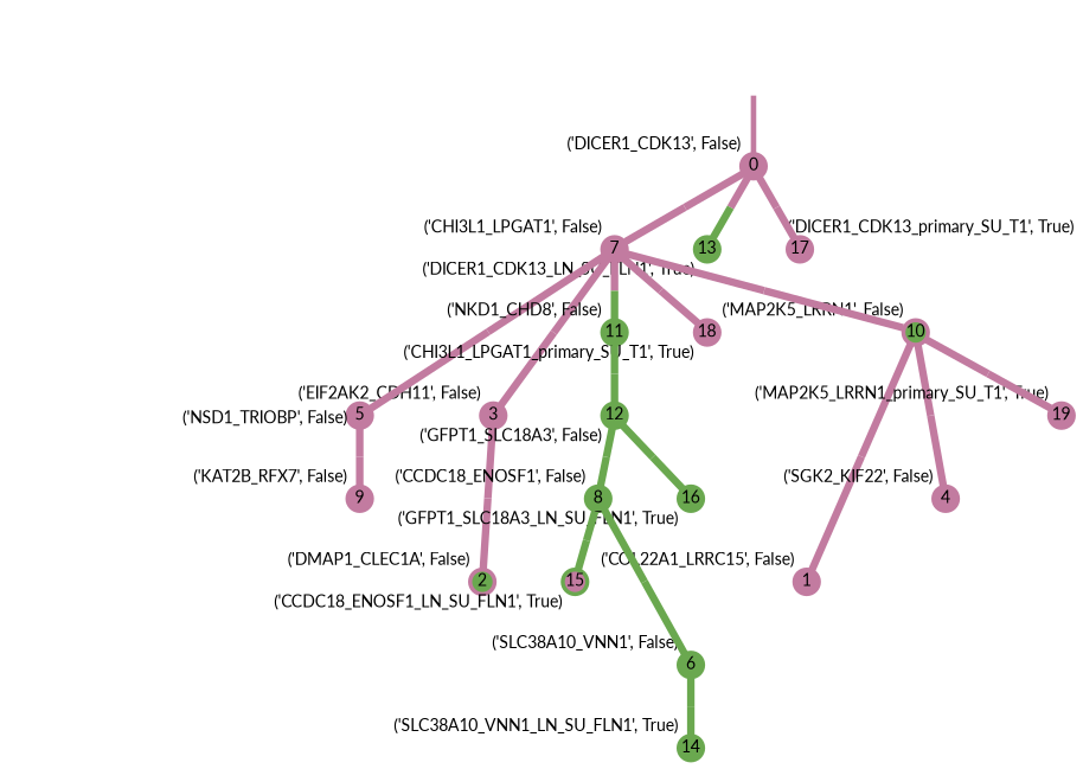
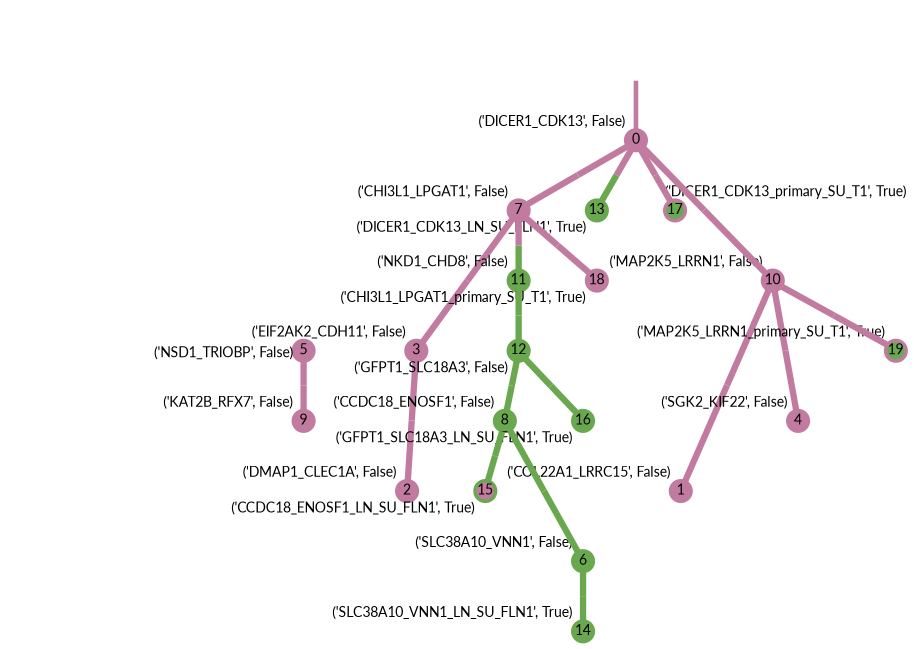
  strict digraph {
    forcelabels=true
    nodesep=0.7
    rankdir=TB
    ranksep=0.6
    splines=false
    node [color="#c27ba0ff" fillcolor="#c27ba0ff" fixedsize=true fontname=Lato fontsize="12pt" penwidth=3 shape=circle style=filled xlabel="('DICER1_CDK13', False)"]
    edge [arrowsize=0 color="#c27ba0ff;0.5:#c27ba0ff" minlen=1.2000000476837158 penwidth=5.5 style=solid]
    0 [height=0.25]
    7 [height=0.25 xlabel="('CHI3L1_LPGAT1', False)"]
    13 [color="#6aa84fff" fillcolor="#6aa84fff" height=0.25 xlabel="('DICER1_CDK13_LN_SU_FLN1', True)"]
-   17 [height=0.25 xlabel="('DICER1_CDK13_primary_SU_T1', True)"]
+   17 [fillcolor="#6aa84fff" height=0.25 xlabel="('DICER1_CDK13_primary_SU_T1', True)"]
    3 [height=0.25 xlabel="('EIF2AK2_CDH11', False)"]
    5 [height=0.25 xlabel="('NSD1_TRIOBP', False)"]
-   10 [fillcolor="#6aa84fff" height=0.25 xlabel="('MAP2K5_LRRN1', False)"]
+   10 [height=0.25 xlabel="('MAP2K5_LRRN1', False)"]
    11 [color="#6aa84fff" fillcolor="#6aa84fff" height=0.25 xlabel="('NKD1_CHD8', False)"]
    18 [height=0.25 xlabel="('CHI3L1_LPGAT1_primary_SU_T1', True)"]
-   2 [fillcolor="#6aa84fff" height=0.25 xlabel="('DMAP1_CLEC1A', False)"]
+   2 [height=0.25 xlabel="('DMAP1_CLEC1A', False)"]
    9 [height=0.25 xlabel="('KAT2B_RFX7', False)"]
    1 [height=0.25 xlabel="('COL22A1_LRRC15', False)"]
    4 [height=0.25 xlabel="('SGK2_KIF22', False)"]
-   19 [height=0.25 xlabel="('MAP2K5_LRRN1_primary_SU_T1', True)"]
+   19 [fillcolor="#6aa84fff" height=0.25 xlabel="('MAP2K5_LRRN1_primary_SU_T1', True)"]
    12 [color="#6aa84fff" fillcolor="#6aa84fff" height=0.25 xlabel="('GFPT1_SLC18A3', False)"]
    6 [color="#6aa84fff" fillcolor="#6aa84fff" height=0.25 xlabel="('SLC38A10_VNN1', False)"]
    14 [color="#6aa84fff" fillcolor="#6aa84fff" height=0.25 xlabel="('SLC38A10_VNN1_LN_SU_FLN1', True)"]
    8 [color="#6aa84fff" fillcolor="#6aa84fff" height=0.25 xlabel="('CCDC18_ENOSF1', False)"]
    16 [color="#6aa84fff" fillcolor="#6aa84fff" height=0.25 xlabel="('GFPT1_SLC18A3_LN_SU_FLN1', True)"]
    15 [color="#6aa84fff" height=0.25 xlabel="('CCDC18_ENOSF1_LN_SU_FLN1', True)"]
    normal [style=invis color="" fillcolor="" fixedsize="" fontname="" fontsize="" shape=""]
    0 -> 7 [minlen=1.8799999952316284]
    0 -> 13 [color="#c27ba0ff;0.5:#6aa84fff"]
    0 -> 17
    7 -> 3 [minlen=2.440000057220459]
-   7 -> 5 [minlen=2.119999885559082]
-   7 -> 10 [minlen=1.7200000286102295]
+   0 -> 10 [minlen=1.7200000286102295]
    7 -> 11 [color="#c27ba0ff;0.5:#6aa84fff" minlen=1.559999942779541]
    7 -> 18
    3 -> 2 [minlen=2.5999999046325684]
    5 -> 9 [minlen=1.7200000286102295]
    10 -> 1 [minlen=3.0]
    10 -> 4 [minlen=2.2800002098083496]
    10 -> 19
    11 -> 12 [color="#6aa84fff;0.5:#6aa84fff" minlen=1.399999976158142]
    12 -> 8 [color="#6aa84fff;0.5:#6aa84fff" minlen=1.7999999523162842]
    12 -> 16 [color="#6aa84fff;0.5:#6aa84fff"]
    6 -> 14 [color="#6aa84fff;0.5:#6aa84fff"]
    8 -> 6 [color="#6aa84fff;0.5:#6aa84fff" minlen=2.119999885559082]
    8 -> 15 [color="#6aa84fff;0.5:#6aa84fff"]
    normal -> 0 [color="#c27ba0ff" penwidth=4 minlen=""]
  }
